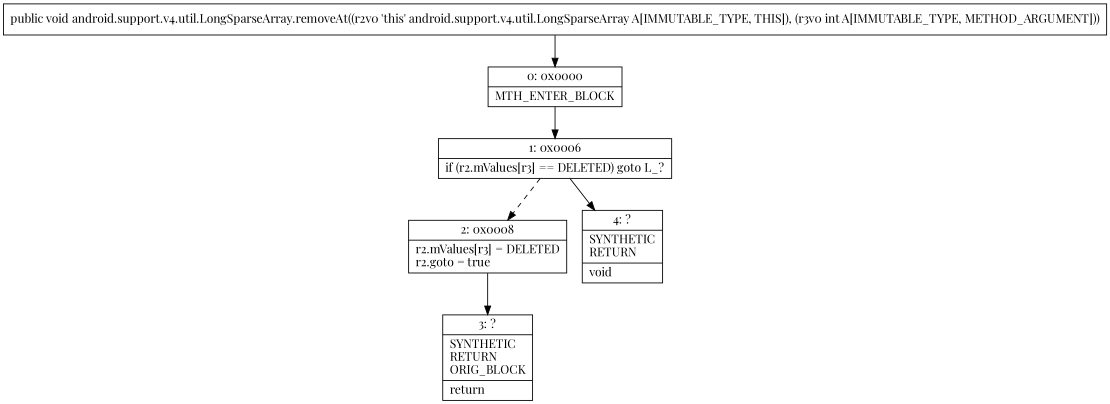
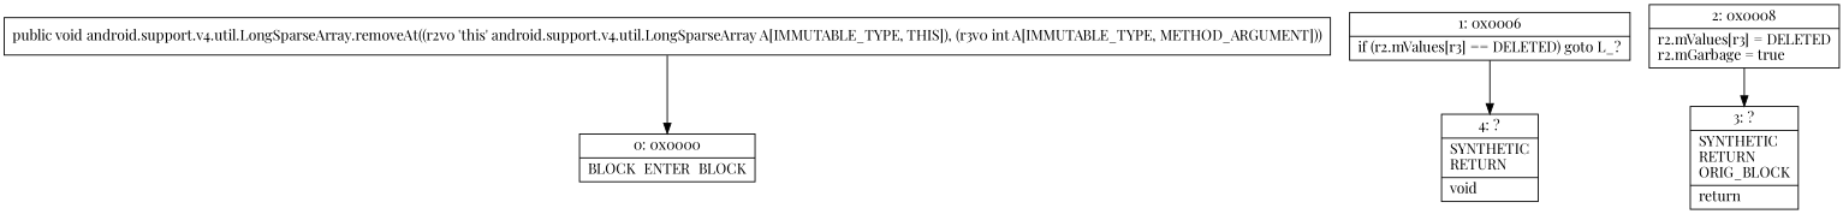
  digraph {
    fontname="Playfair Display"
    node [fontname="Playfair Display" shape=record]
    edge [fontname="Playfair Display"]
-   n1 [label="{0\:\ 0x0000|MTH_ENTER_BLOCK\l}"]
+   n1 [label="{0\:\ 0x0000|BLOCK_ENTER_BLOCK\l}"]
    n2 [label="{1\:\ 0x0006|if (r2.mValues[r3] == DELETED) goto L_?\l}"]
-   n3 [label="{2\:\ 0x0008|r2.mValues[r3] = DELETED\lr2.goto = true\l}"]
+   n3 [label="{2\:\ 0x0008|r2.mValues[r3] = DELETED\lr2.mGarbage = true\l}"]
    n4 [label="{4\:\ ?|SYNTHETIC\lRETURN\l|void\l}"]
    n5 [label="{3\:\ ?|SYNTHETIC\lRETURN\lORIG_BLOCK\l|return\l}"]
    n6 [label="{public void android.support.v4.util.LongSparseArray.removeAt((r2v0 'this' android.support.v4.util.LongSparseArray A[IMMUTABLE_TYPE, THIS]), (r3v0 int A[IMMUTABLE_TYPE, METHOD_ARGUMENT])) }"]
-   n1 -> n2
-   n2 -> n3 [style=dashed]
    n2 -> n4
    n3 -> n5
    n6 -> n1
  }
